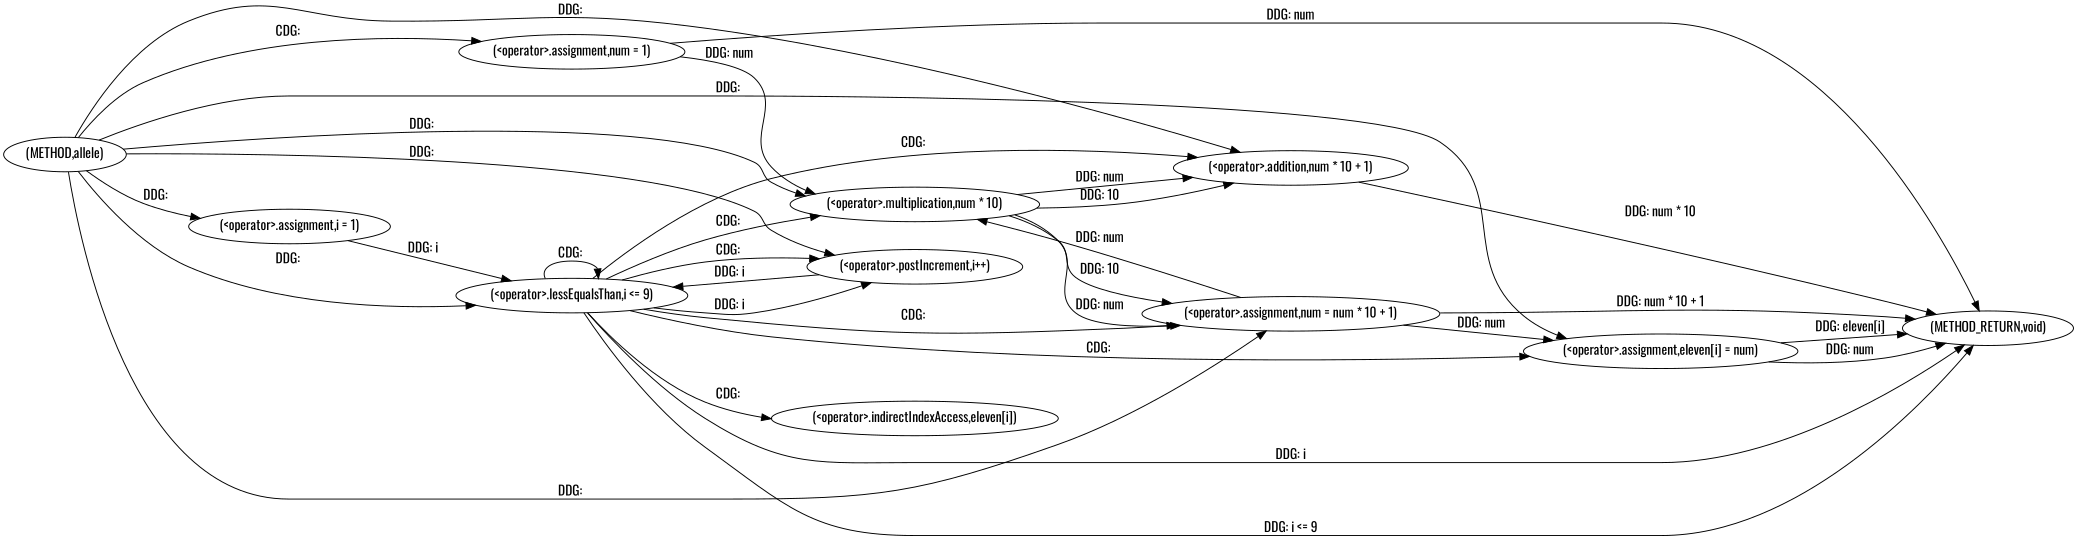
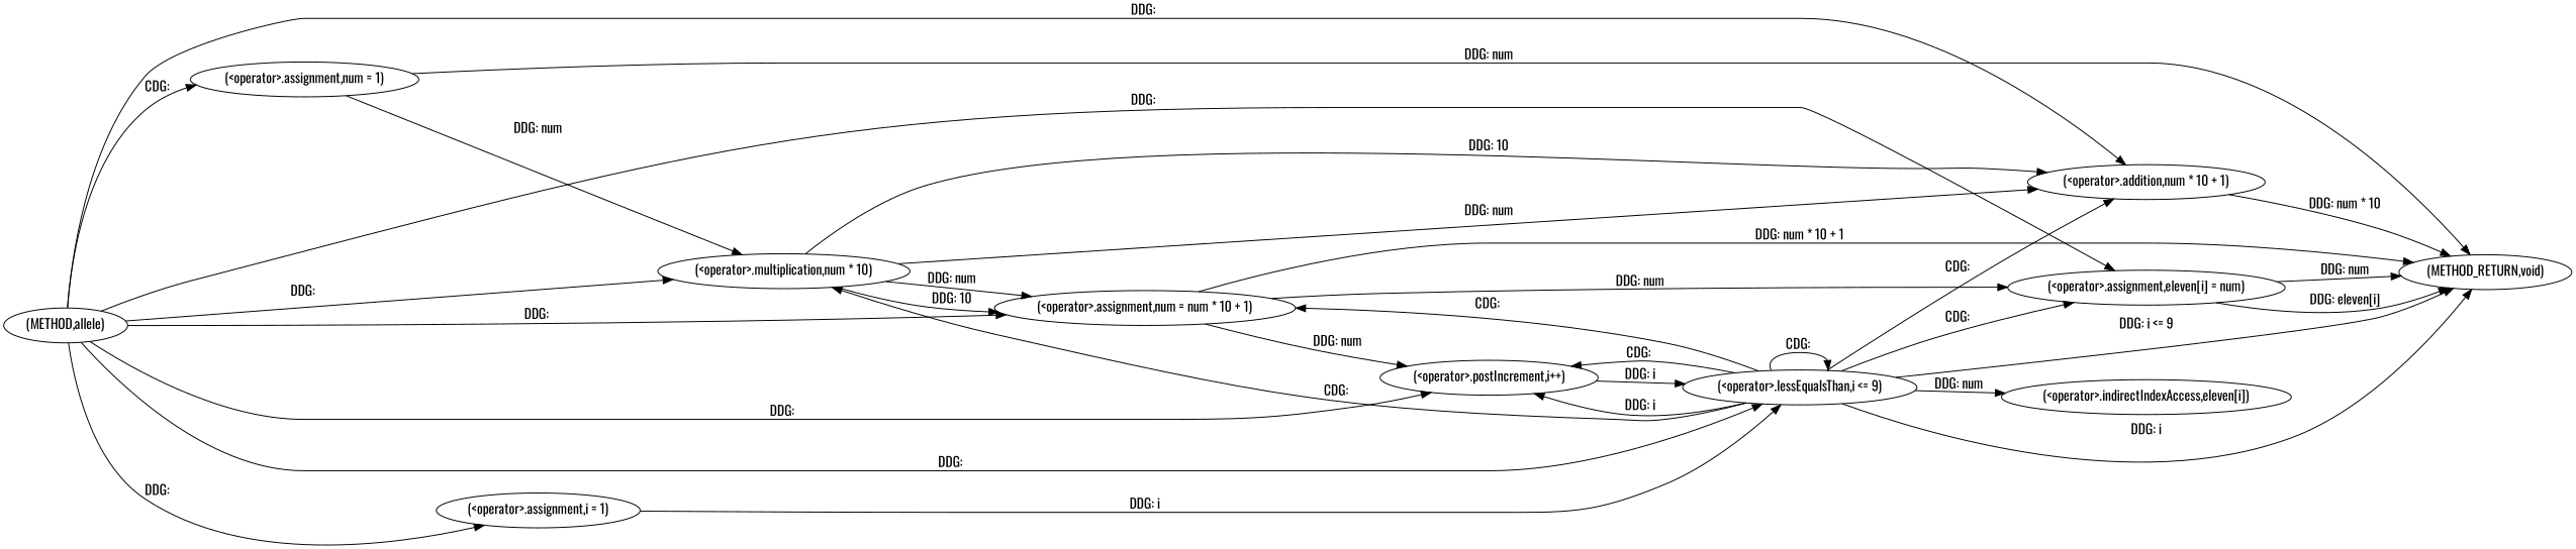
  digraph {
    fontname=Oswald
    rankdir=LR
    node [fontname=Oswald]
    edge [fontname=Oswald]
    n1 [label="(METHOD,allele)"]
    n2 [label="(<operator>.assignment,num = 1)"]
    n3 [label="(<operator>.assignment,i = 1)"]
    n4 [label="(<operator>.lessEqualsThan,i <= 9)"]
    n5 [label="(<operator>.postIncrement,i++)"]
    n6 [label="(<operator>.assignment,num = num * 10 + 1)"]
    n7 [label="(<operator>.assignment,eleven[i] = num)"]
    n8 [label="(<operator>.addition,num * 10 + 1)"]
    n9 [label="(<operator>.multiplication,num * 10)"]
    n10 [label="(METHOD_RETURN,void)"]
    n11 [label="(<operator>.indirectIndexAccess,eleven[i])"]
    n1 -> n2 [label="CDG: "]
    n1 -> n3 [label="DDG: "]
    n1 -> n4 [label="DDG: "]
    n1 -> n5 [label="DDG: "]
    n1 -> n6 [label="DDG: "]
    n1 -> n7 [label="DDG: "]
    n1 -> n8 [label="DDG: "]
    n1 -> n9 [label="DDG: "]
    n2 -> n9 [label="DDG: num"]
    n2 -> n10 [label="DDG: num"]
    n3 -> n4 [label="DDG: i"]
    n4 -> n4 [label="CDG: "]
    n4 -> n5 [label="DDG: i"]
    n4 -> n5 [label="CDG: "]
    n4 -> n6 [label="CDG: "]
    n4 -> n7 [label="CDG: "]
    n4 -> n8 [label="CDG: "]
    n4 -> n9 [label="CDG: "]
    n4 -> n10 [label="DDG: i"]
    n4 -> n10 [label="DDG: i <= 9"]
-   n4 -> n11 [label="CDG: "]
+   n4 -> n11 [label="DDG: num"]
    n5 -> n4 [label="DDG: i"]
    n6 -> n7 [label="DDG: num"]
-   n6 -> n9 [label="DDG: num"]
+   n6 -> n5 [label="DDG: num"]
    n6 -> n10 [label="DDG: num * 10 + 1"]
    n7 -> n10 [label="DDG: eleven[i]"]
    n7 -> n10 [label="DDG: num"]
    n8 -> n10 [label="DDG: num * 10"]
    n9 -> n6 [label="DDG: 10"]
    n9 -> n6 [label="DDG: num"]
    n9 -> n8 [label="DDG: 10"]
    n9 -> n8 [label="DDG: num"]
  }
